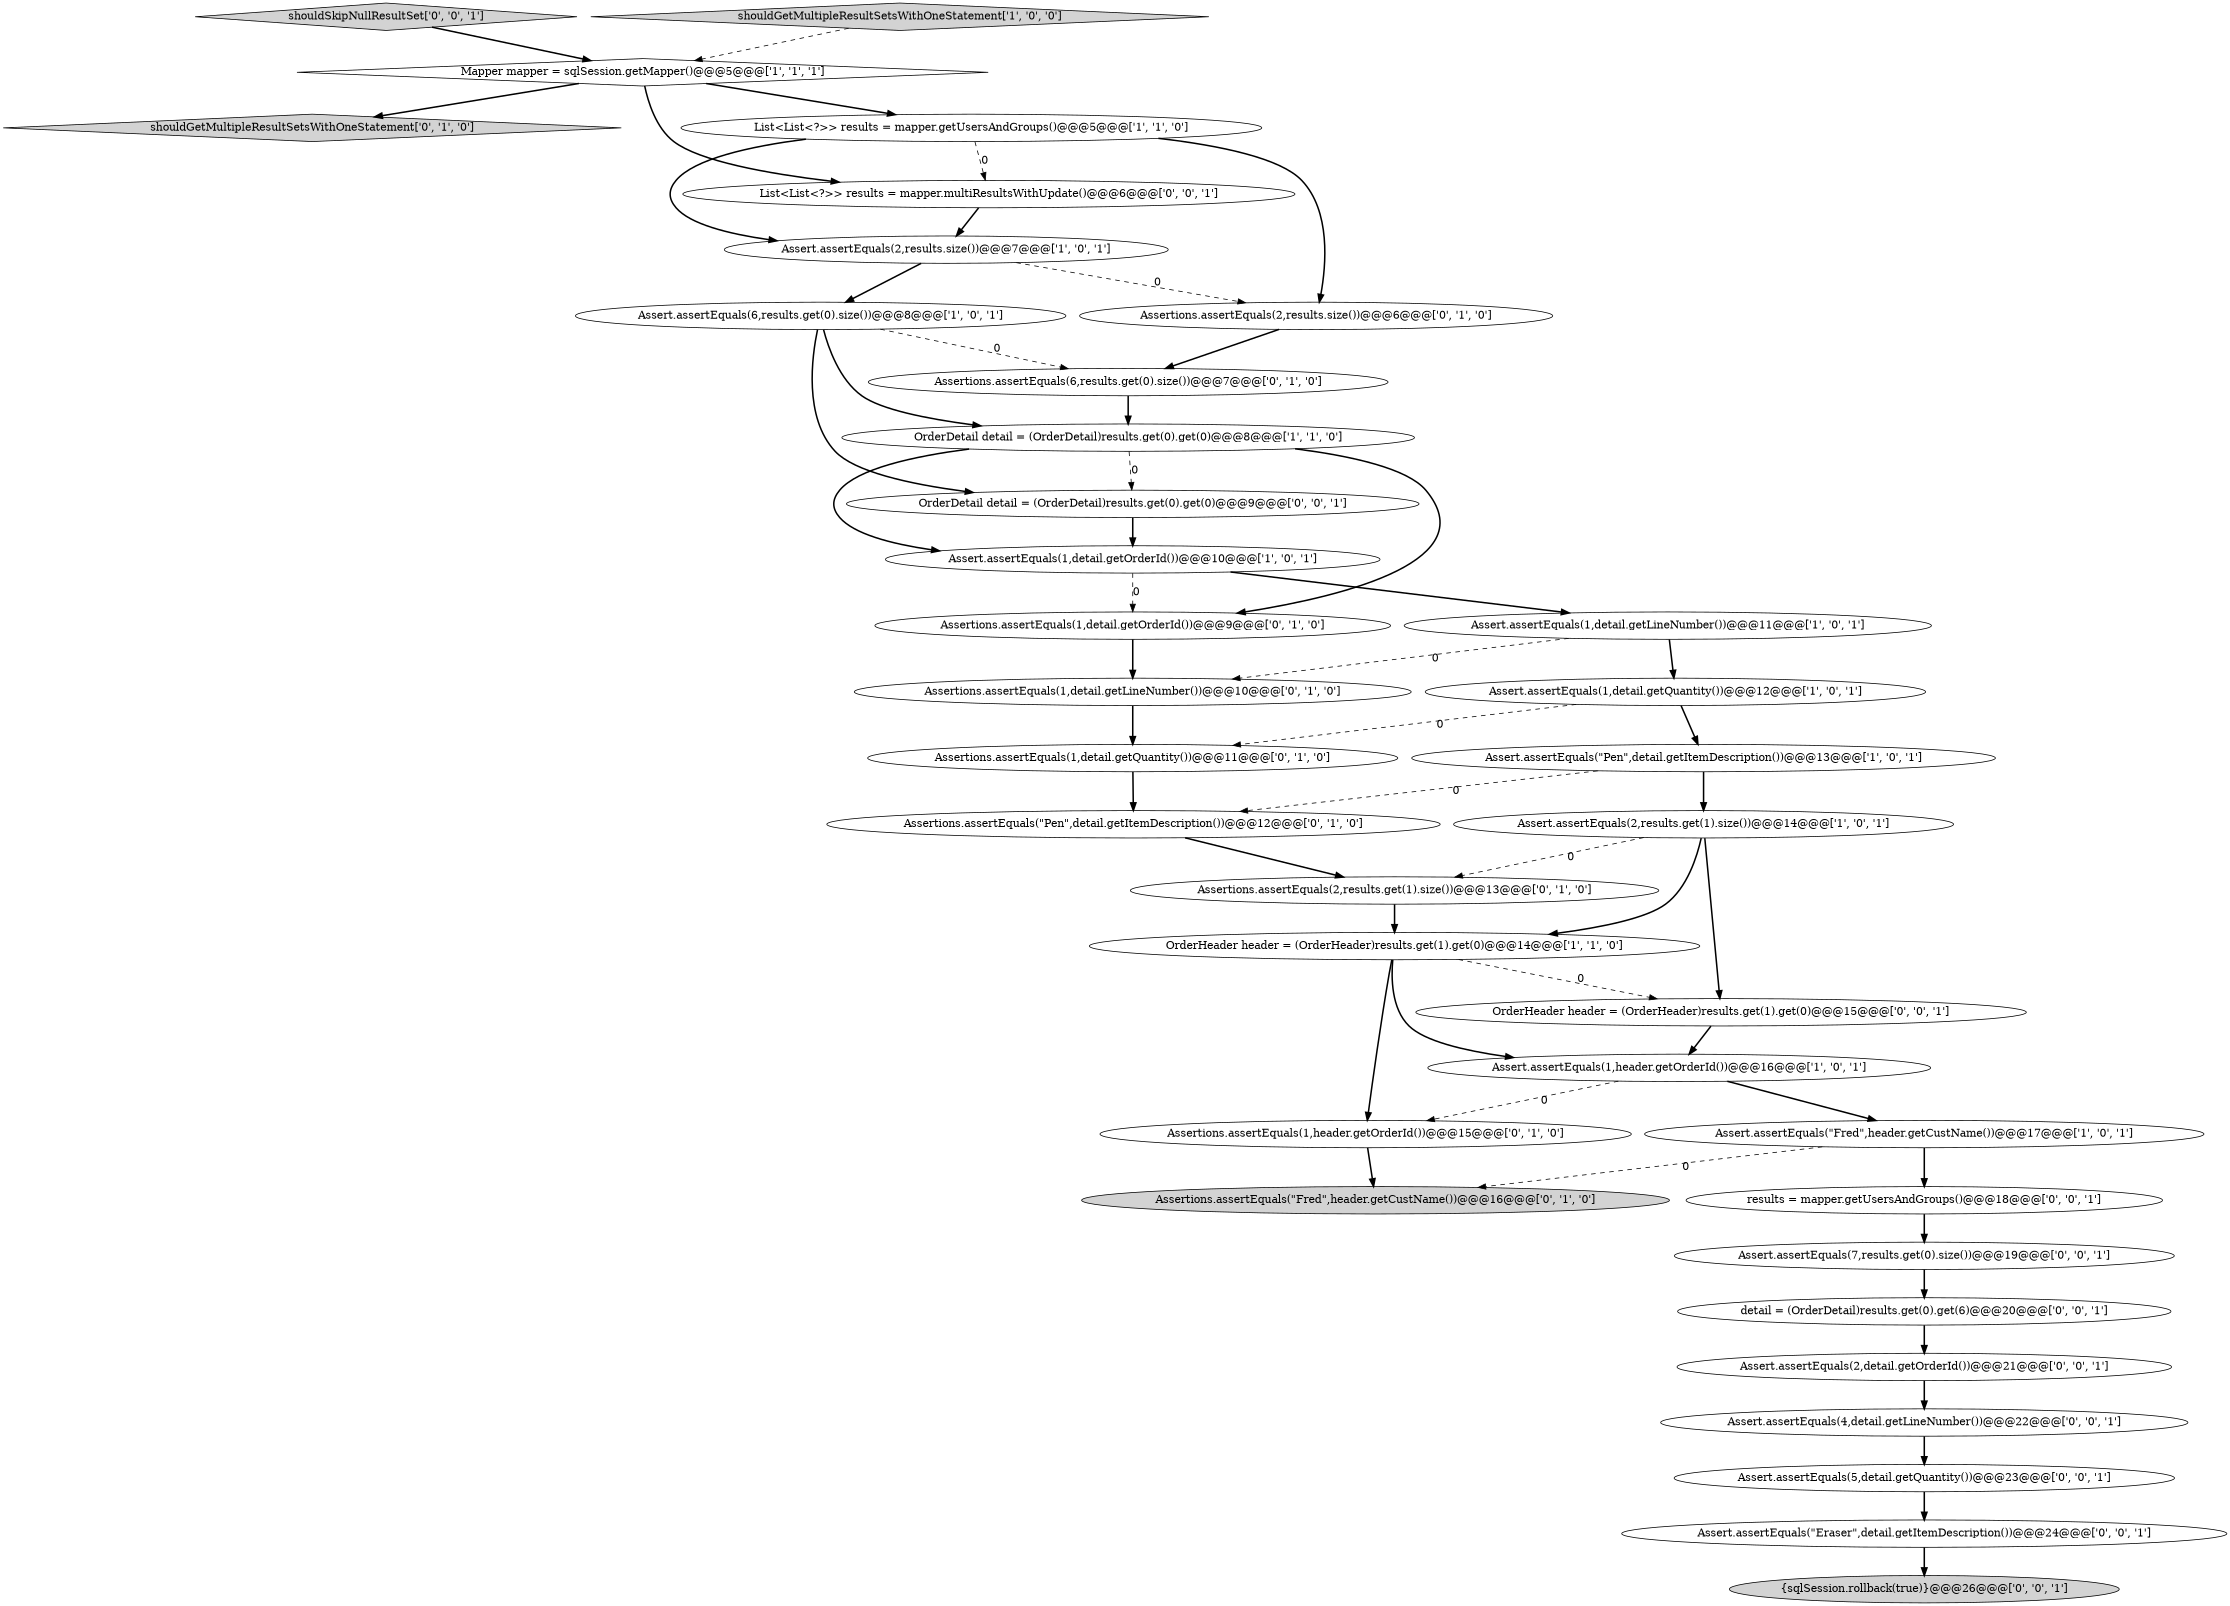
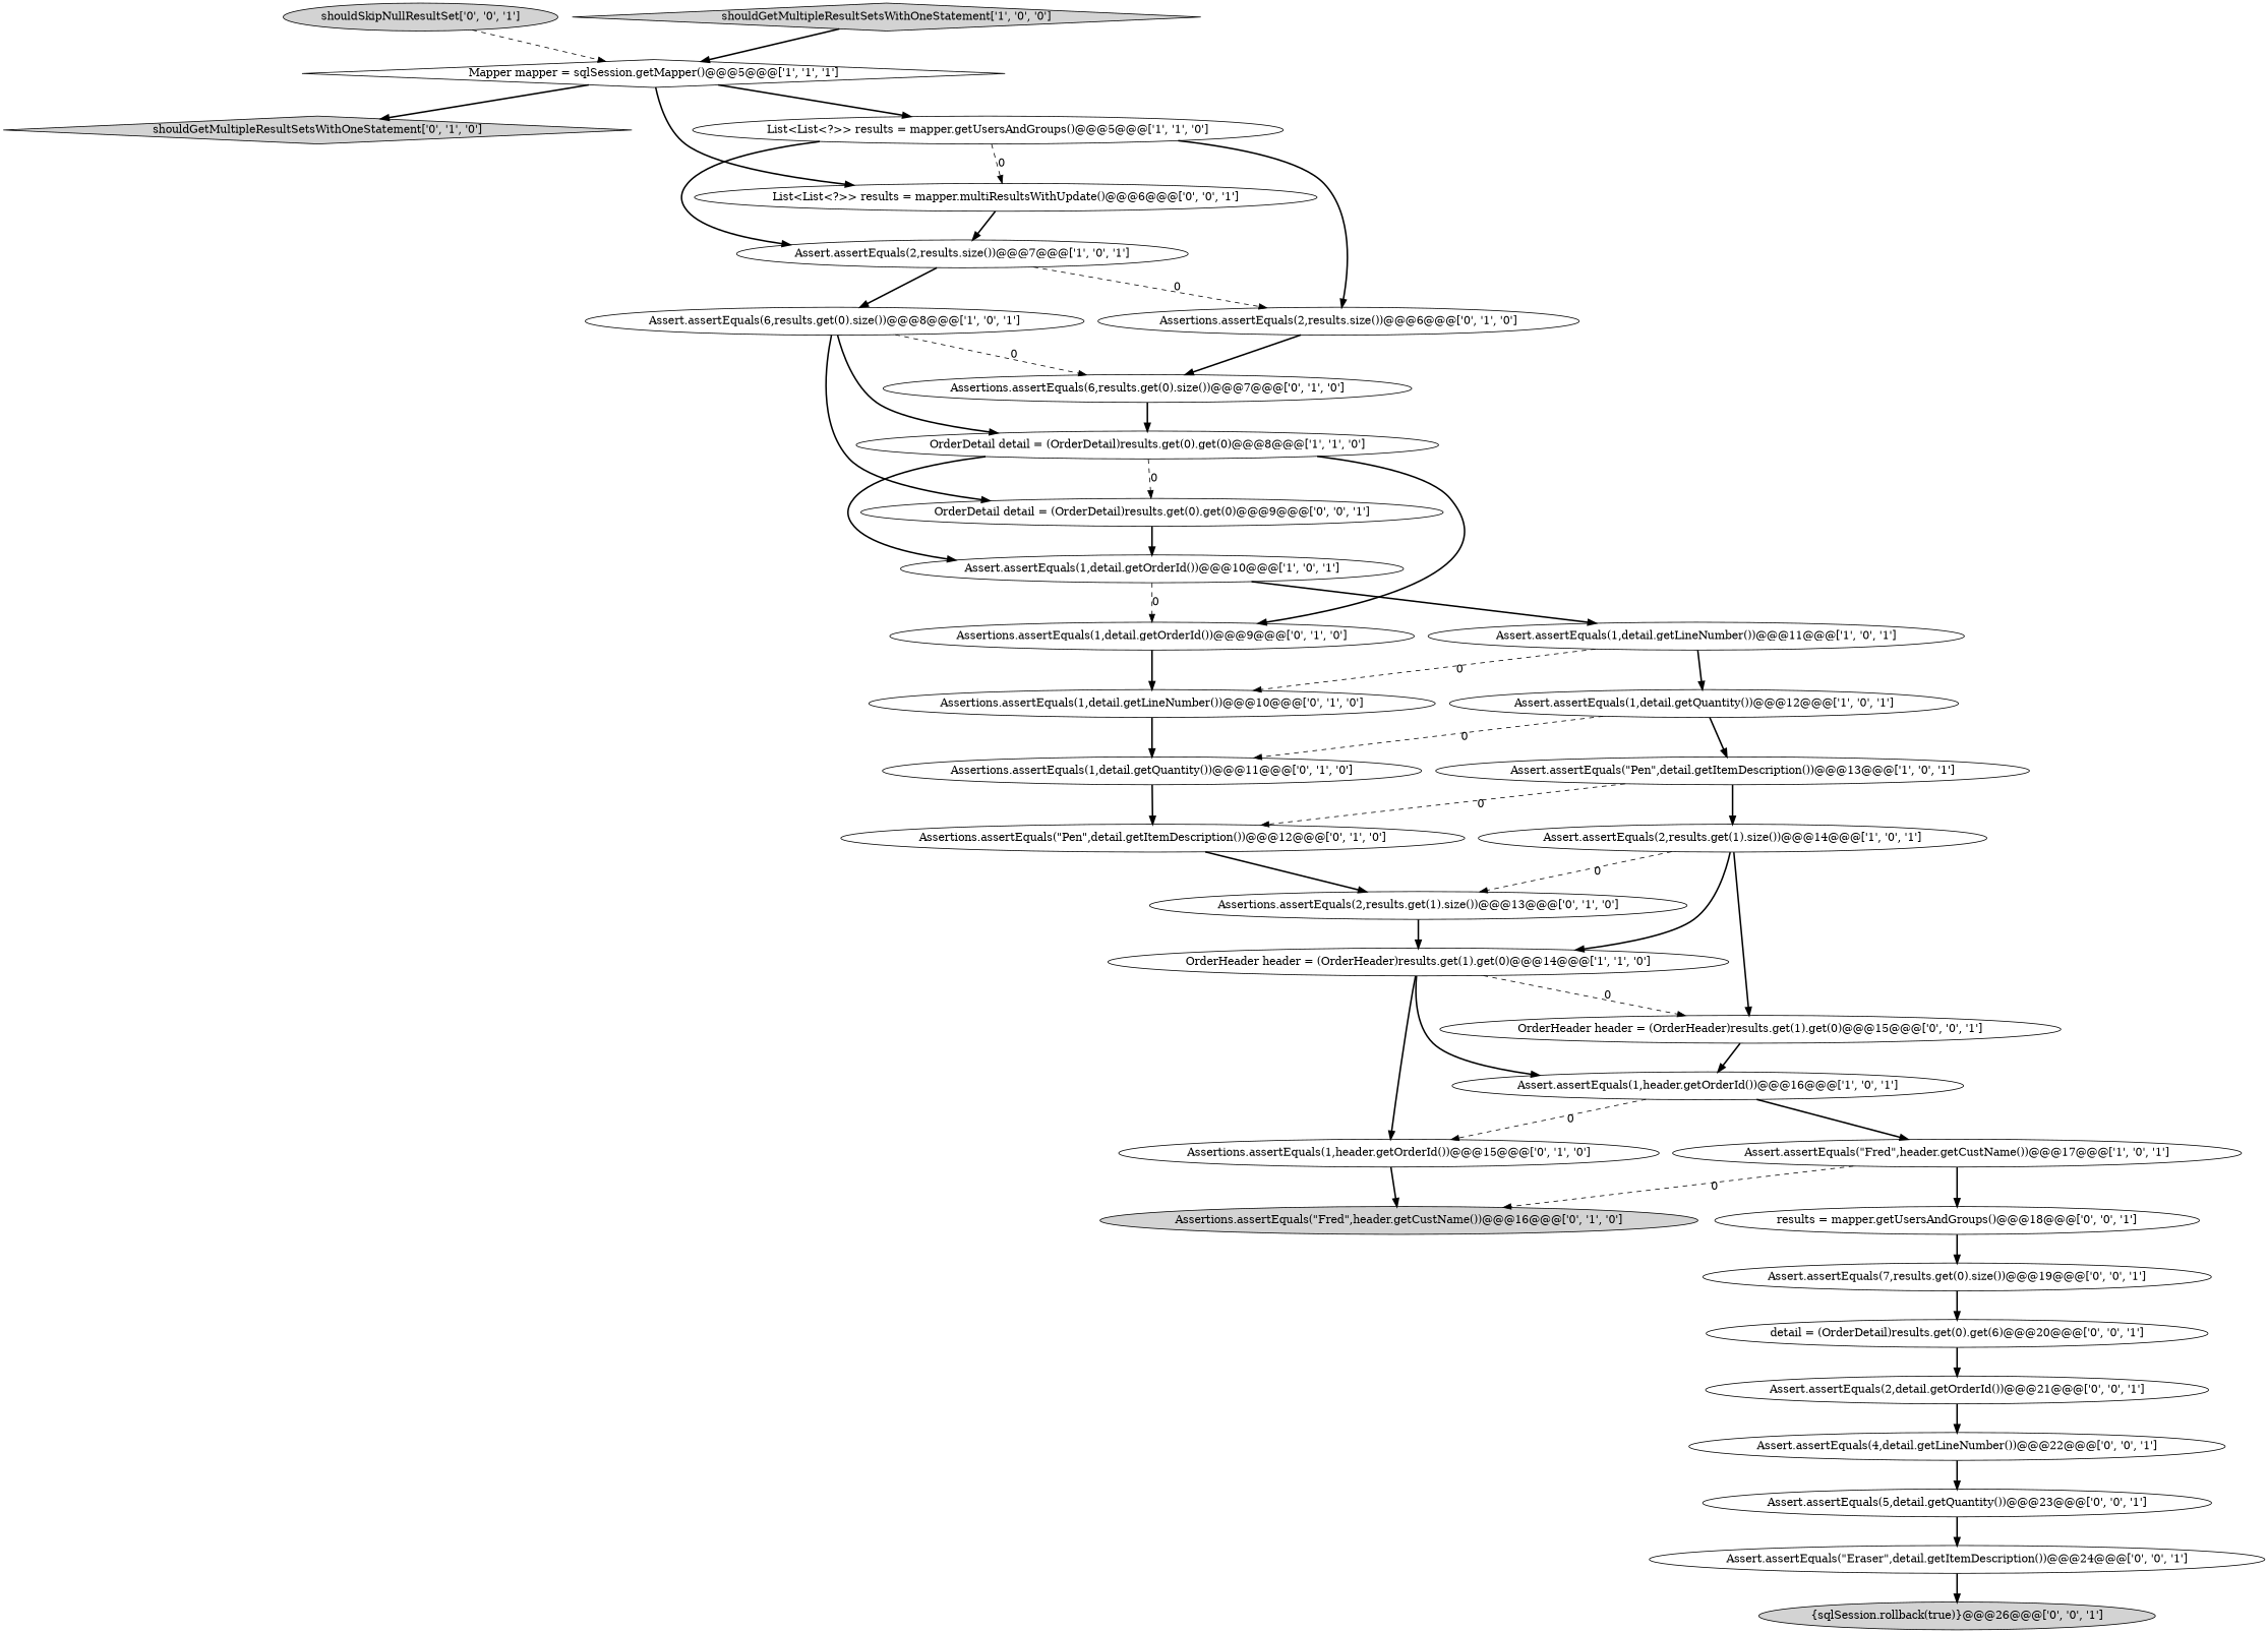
  digraph {
    node [fillcolor=white shape=ellipse style=filled]
    edge [style=bold]
    n1 [label="Assert.assertEquals(1,header.getOrderId())@@@16@@@['1', '0', '1']"]
    n2 [label="Assert.assertEquals(\"Fred\",header.getCustName())@@@17@@@['1', '0', '1']"]
    n3 [label="Assertions.assertEquals(1,header.getOrderId())@@@15@@@['0', '1', '0']"]
    n4 [fillcolor=lightgray label="Assertions.assertEquals(\"Fred\",header.getCustName())@@@16@@@['0', '1', '0']"]
    n5 [label="results = mapper.getUsersAndGroups()@@@18@@@['0', '0', '1']"]
    n6 [label="Assert.assertEquals(2,detail.getOrderId())@@@21@@@['0', '0', '1']"]
    n7 [label="Assert.assertEquals(4,detail.getLineNumber())@@@22@@@['0', '0', '1']"]
    n8 [label="Assert.assertEquals(5,detail.getQuantity())@@@23@@@['0', '0', '1']"]
    n9 [label="Assertions.assertEquals(1,detail.getQuantity())@@@11@@@['0', '1', '0']"]
    n10 [label="Assertions.assertEquals(\"Pen\",detail.getItemDescription())@@@12@@@['0', '1', '0']"]
    n11 [label="Assertions.assertEquals(2,results.get(1).size())@@@13@@@['0', '1', '0']"]
    n12 [label="OrderHeader header = (OrderHeader)results.get(1).get(0)@@@14@@@['1', '1', '0']"]
    n13 [label="Assert.assertEquals(2,results.get(1).size())@@@14@@@['1', '0', '1']"]
    n14 [label="OrderHeader header = (OrderHeader)results.get(1).get(0)@@@15@@@['0', '0', '1']"]
    n15 [label="Assert.assertEquals(\"Eraser\",detail.getItemDescription())@@@24@@@['0', '0', '1']"]
    n16 [fillcolor=lightgray label="{sqlSession.rollback(true)}@@@26@@@['0', '0', '1']"]
    n17 [label="Assert.assertEquals(1,detail.getQuantity())@@@12@@@['1', '0', '1']"]
    n18 [label="Assert.assertEquals(\"Pen\",detail.getItemDescription())@@@13@@@['1', '0', '1']"]
    n19 [fillcolor=lightgray label="shouldGetMultipleResultSetsWithOneStatement['0', '1', '0']" shape=diamond]
    n20 [label="Mapper mapper = sqlSession.getMapper()@@@5@@@['1', '1', '1']" shape=diamond]
    n21 [label="List<List<?>> results = mapper.getUsersAndGroups()@@@5@@@['1', '1', '0']"]
    n22 [label="List<List<?>> results = mapper.multiResultsWithUpdate()@@@6@@@['0', '0', '1']"]
    n23 [label="OrderDetail detail = (OrderDetail)results.get(0).get(0)@@@8@@@['1', '1', '0']"]
    n24 [label="Assertions.assertEquals(1,detail.getOrderId())@@@9@@@['0', '1', '0']"]
    n25 [label="OrderDetail detail = (OrderDetail)results.get(0).get(0)@@@9@@@['0', '0', '1']"]
    n26 [label="Assert.assertEquals(1,detail.getOrderId())@@@10@@@['1', '0', '1']"]
    n27 [label="Assertions.assertEquals(1,detail.getLineNumber())@@@10@@@['0', '1', '0']"]
    n28 [label="Assert.assertEquals(1,detail.getLineNumber())@@@11@@@['1', '0', '1']"]
    n29 [label="Assert.assertEquals(6,results.get(0).size())@@@8@@@['1', '0', '1']"]
    n30 [label="Assertions.assertEquals(6,results.get(0).size())@@@7@@@['0', '1', '0']"]
    n31 [label="Assert.assertEquals(7,results.get(0).size())@@@19@@@['0', '0', '1']"]
    n32 [label="detail = (OrderDetail)results.get(0).get(6)@@@20@@@['0', '0', '1']"]
    n33 [label="Assertions.assertEquals(2,results.size())@@@6@@@['0', '1', '0']"]
-   n34 [fillcolor=lightgray label="shouldSkipNullResultSet['0', '0', '1']" shape=diamond]
+   n34 [fillcolor=lightgray label="shouldSkipNullResultSet['0', '0', '1']"]
    n35 [label="Assert.assertEquals(2,results.size())@@@7@@@['1', '0', '1']"]
    n36 [fillcolor=lightgray label="shouldGetMultipleResultSetsWithOneStatement['1', '0', '0']" shape=diamond]
    n1 -> n2
    n1 -> n3 [label=0 style=dashed]
    n2 -> n4 [label=0 style=dashed]
    n2 -> n5
    n3 -> n4
    n5 -> n31
    n6 -> n7
    n7 -> n8
    n8 -> n15
    n9 -> n10
    n10 -> n11
    n11 -> n12
    n12 -> n1
    n12 -> n3
    n12 -> n14 [label=0 style=dashed]
    n13 -> n11 [label=0 style=dashed]
    n13 -> n12
    n13 -> n14
    n14 -> n1
    n15 -> n16
    n17 -> n9 [label=0 style=dashed]
    n17 -> n18
    n18 -> n10 [label=0 style=dashed]
    n18 -> n13
    n20 -> n19
    n20 -> n21
    n20 -> n22
    n21 -> n22 [label=0 style=dashed]
    n21 -> n33
    n21 -> n35
    n22 -> n35
    n23 -> n24
    n23 -> n25 [label=0 style=dashed]
    n23 -> n26
    n24 -> n27
    n25 -> n26
    n26 -> n24 [label=0 style=dashed]
    n26 -> n28
    n27 -> n9
    n28 -> n17
    n28 -> n27 [label=0 style=dashed]
    n29 -> n23
    n29 -> n25
    n29 -> n30 [label=0 style=dashed]
    n30 -> n23
    n31 -> n32
    n32 -> n6
    n33 -> n30
-   n34 -> n20
+   n34 -> n20 [style=dashed]
    n35 -> n29
    n35 -> n33 [label=0 style=dashed]
-   n36 -> n20 [style=dashed]
+   n36 -> n20
  }
